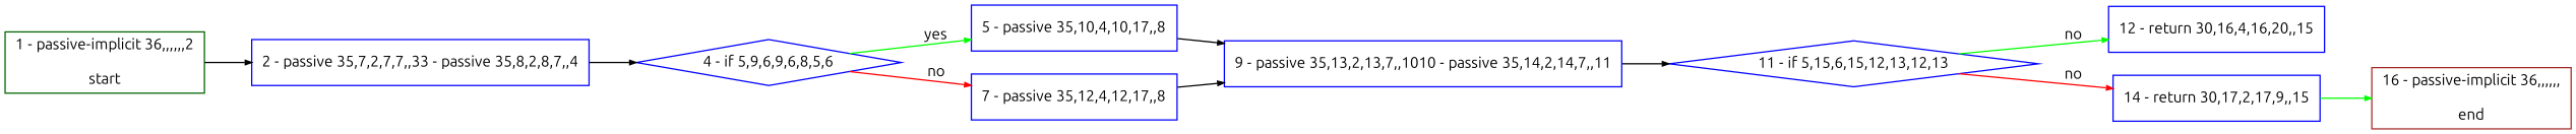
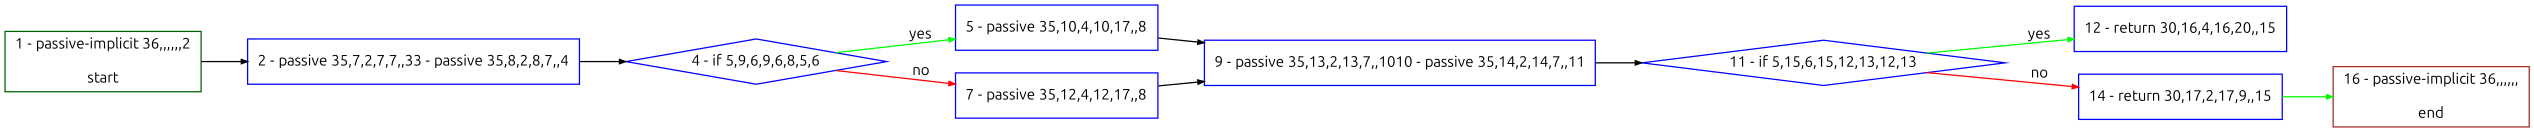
  digraph {
    bgcolor=white
    compound=true
    fillcolor="#FFFFCC"
    fontname=Ubuntu
    fontsize=12
    pack=true
    packmode=clust
    rankdir=LR
    style="rounded,filled"
    node [color="#0000ff" compound=true fillcolor="#ffffff" fixedsize=false fontname=Ubuntu fontsize=12 node_initialized=no shape=box style=filled]
    edge [arrowhead=normal arrowsize=0.5 arrowtail=none color="#000000" compound=true dir=forward fontcolor=black fontname=Ubuntu fontsize=12]
    n1 [label="2 - passive 35,7,2,7,7,,33 - passive 35,8,2,8,7,,4"]
    n2 [label="4 - if 5,9,6,9,6,8,5,6" shape=diamond]
    n3 [label="5 - passive 35,10,4,10,17,,8"]
    n4 [label="7 - passive 35,12,4,12,17,,8"]
    n5 [color="#006400" label="1 - passive-implicit 36,,,,,,2\n\nstart"]
    n6 [label="9 - passive 35,13,2,13,7,,1010 - passive 35,14,2,14,7,,11"]
    n7 [label="11 - if 5,15,6,15,12,13,12,13" shape=diamond]
    n8 [label="12 - return 30,16,4,16,20,,15"]
    n9 [label="14 - return 30,17,2,17,9,,15"]
    n10 [color="#a52a2a" label="16 - passive-implicit 36,,,,,,\n\nend"]
    n1 -> n2
    n2 -> n3 [color="#00ff00" label=yes]
    n2 -> n4 [color="#ff0000" label=no]
    n3 -> n6
    n4 -> n6
    n5 -> n1
    n6 -> n7
-   n7 -> n8 [color="#00ff00" label=no]
+   n7 -> n8 [color="#00ff00" label=yes]
    n7 -> n9 [color="#ff0000" label=no]
    n9 -> n10 [color="#00ff00"]
  }
